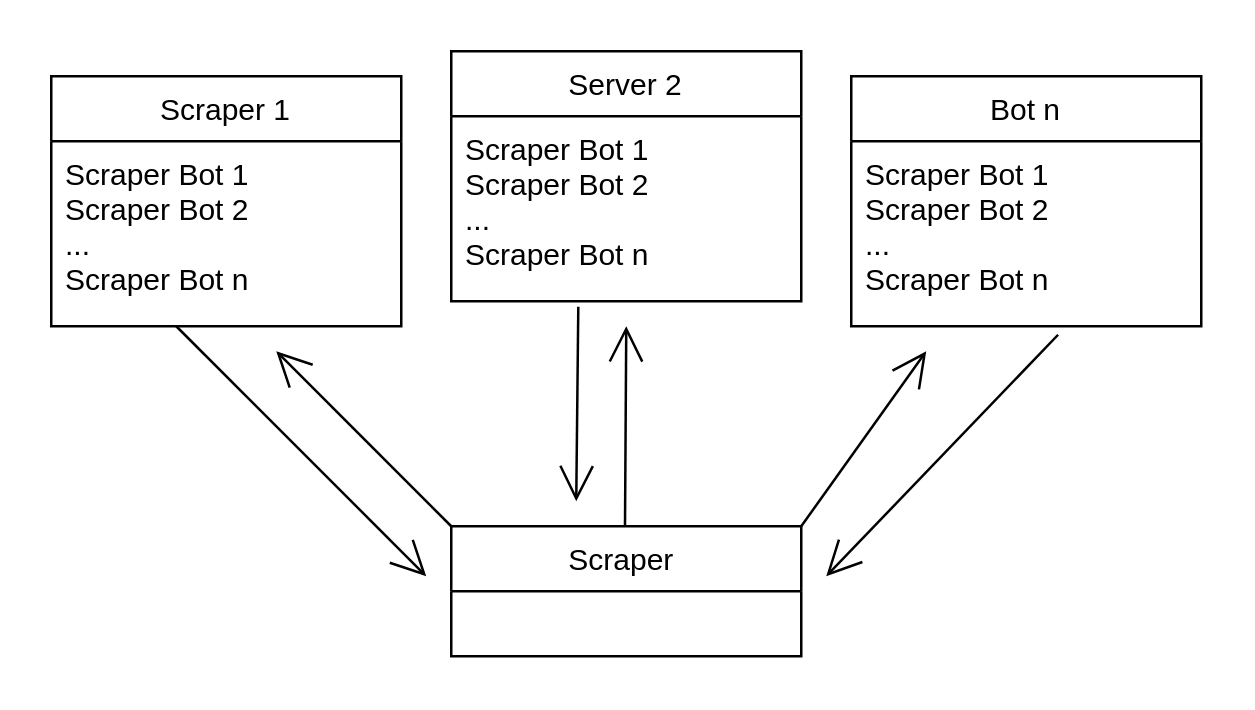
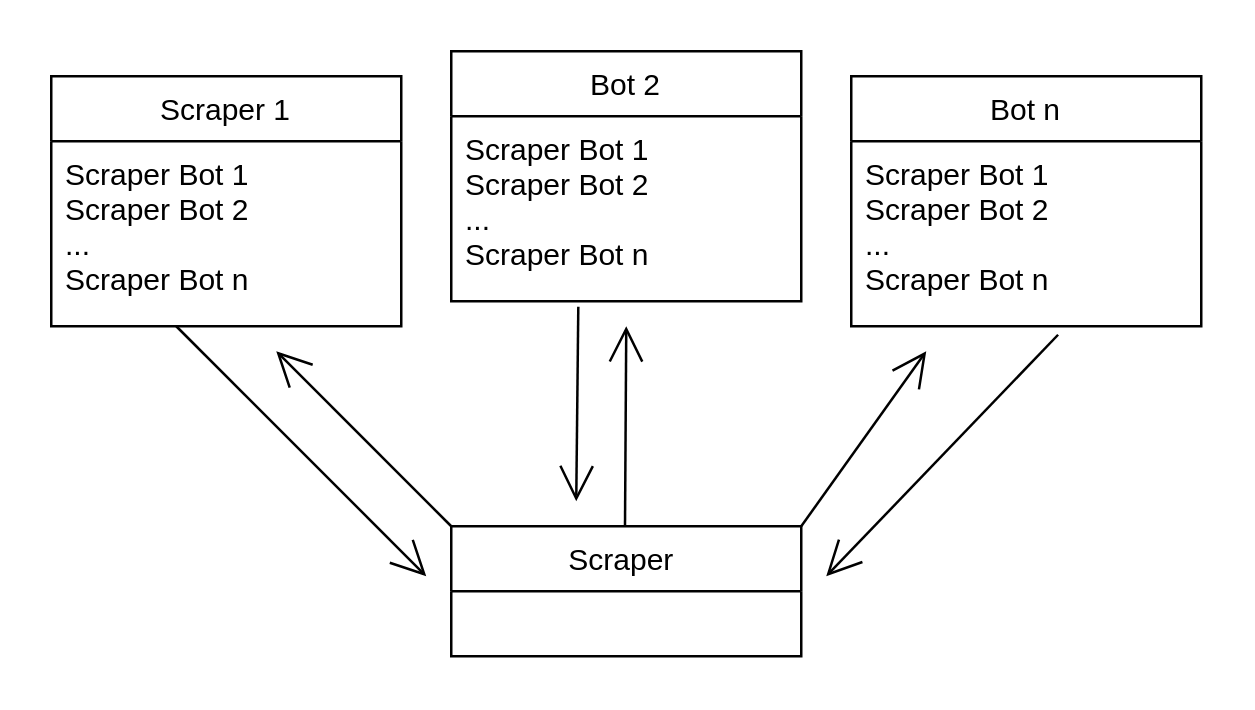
  <mxCell id="0" />
  <mxCell id="1" parent="0" />
  <mxCell id="2" value="Scraper " style="swimlane;fontStyle=0;childLayout=stackLayout;horizontal=1;startSize=26;fillColor=none;horizontalStack=0;resizeParent=1;resizeParentMax=0;resizeLast=0;collapsible=1;marginBottom=0;" vertex="1" parent="1"><mxGeometry x="180" y="210" width="140" height="52" as="geometry" /></mxCell>
  <mxCell id="3" value="" style="endArrow=open;endFill=1;endSize=12;html=1;rounded=0;" edge="1" parent="1"><mxGeometry width="160" relative="1" as="geometry"><mxPoint x="180" y="210" as="sourcePoint" /><mxPoint x="110" y="140" as="targetPoint" /></mxGeometry></mxCell>
  <mxCell id="4" value="" style="endArrow=open;endFill=1;endSize=12;html=1;rounded=0;" edge="1" parent="1"><mxGeometry width="160" relative="1" as="geometry"><mxPoint x="249.5" y="210" as="sourcePoint" /><mxPoint x="250" y="130" as="targetPoint" /></mxGeometry></mxCell>
  <mxCell id="5" value="" style="endArrow=open;endFill=1;endSize=12;html=1;rounded=0;" edge="1" parent="1"><mxGeometry width="160" relative="1" as="geometry"><mxPoint x="320" y="210" as="sourcePoint" /><mxPoint x="370" y="140" as="targetPoint" /></mxGeometry></mxCell>
  <mxCell id="6" value="Scraper 1" style="swimlane;fontStyle=0;childLayout=stackLayout;horizontal=1;startSize=26;fillColor=none;horizontalStack=0;resizeParent=1;resizeParentMax=0;resizeLast=0;collapsible=1;marginBottom=0;" vertex="1" parent="1"><mxGeometry x="20" y="30" width="140" height="100" as="geometry" /></mxCell>
  <mxCell id="7" value="Scraper Bot 1&#10;Scraper Bot 2&#10;...&#10;Scraper Bot n" style="text;strokeColor=none;fillColor=none;align=left;verticalAlign=top;spacingLeft=4;spacingRight=4;overflow=hidden;rotatable=0;points=[[0,0.5],[1,0.5]];portConstraint=eastwest;" vertex="1" parent="6"><mxGeometry y="26" width="140" height="74" as="geometry" /></mxCell>
- <mxCell id="8" value="Server 2" style="swimlane;fontStyle=0;childLayout=stackLayout;horizontal=1;startSize=26;fillColor=none;horizontalStack=0;resizeParent=1;resizeParentMax=0;resizeLast=0;collapsible=1;marginBottom=0;" vertex="1" parent="1"><mxGeometry x="180" y="20" width="140" height="100" as="geometry" /></mxCell>
+ <mxCell id="8" value="Bot 2" style="swimlane;fontStyle=0;childLayout=stackLayout;horizontal=1;startSize=26;fillColor=none;horizontalStack=0;resizeParent=1;resizeParentMax=0;resizeLast=0;collapsible=1;marginBottom=0;" vertex="1" parent="1"><mxGeometry x="180" y="20" width="140" height="100" as="geometry" /></mxCell>
  <mxCell id="9" value="Scraper Bot 1&#10;Scraper Bot 2&#10;...&#10;Scraper Bot n" style="text;strokeColor=none;fillColor=none;align=left;verticalAlign=top;spacingLeft=4;spacingRight=4;overflow=hidden;rotatable=0;points=[[0,0.5],[1,0.5]];portConstraint=eastwest;" vertex="1" parent="8"><mxGeometry y="26" width="140" height="74" as="geometry" /></mxCell>
  <mxCell id="10" value="Bot n" style="swimlane;fontStyle=0;childLayout=stackLayout;horizontal=1;startSize=26;fillColor=none;horizontalStack=0;resizeParent=1;resizeParentMax=0;resizeLast=0;collapsible=1;marginBottom=0;" vertex="1" parent="1"><mxGeometry x="340" y="30" width="140" height="100" as="geometry" /></mxCell>
  <mxCell id="11" value="Scraper Bot 1&#10;Scraper Bot 2&#10;...&#10;Scraper Bot n" style="text;strokeColor=none;fillColor=none;align=left;verticalAlign=top;spacingLeft=4;spacingRight=4;overflow=hidden;rotatable=0;points=[[0,0.5],[1,0.5]];portConstraint=eastwest;" vertex="1" parent="10"><mxGeometry y="26" width="140" height="74" as="geometry" /></mxCell>
  <mxCell id="12" value="" style="endArrow=open;endFill=1;endSize=12;html=1;rounded=0;" edge="1" parent="1"><mxGeometry width="160" relative="1" as="geometry"><mxPoint x="70" y="130" as="sourcePoint" /><mxPoint x="170" y="230" as="targetPoint" /></mxGeometry></mxCell>
  <mxCell id="13" value="" style="endArrow=open;endFill=1;endSize=12;html=1;rounded=0;exitX=0.363;exitY=1.03;exitDx=0;exitDy=0;exitPerimeter=0;" edge="1" parent="1" source="9"><mxGeometry width="160" relative="1" as="geometry"><mxPoint x="230" y="130" as="sourcePoint" /><mxPoint x="230" y="200" as="targetPoint" /></mxGeometry></mxCell>
  <mxCell id="14" value="" style="endArrow=open;endFill=1;endSize=12;html=1;rounded=0;exitX=0.591;exitY=1.046;exitDx=0;exitDy=0;exitPerimeter=0;" edge="1" parent="1" source="11"><mxGeometry width="160" relative="1" as="geometry"><mxPoint x="440" y="160" as="sourcePoint" /><mxPoint x="330" y="230" as="targetPoint" /></mxGeometry></mxCell>
